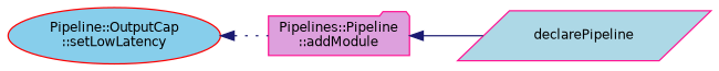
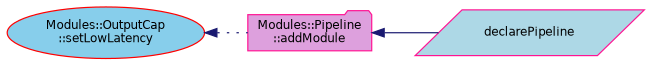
  digraph {
    rankdir=LR
    node [color=deeppink fontname=Helvetica fontsize=10 style=filled]
    edge [color=midnightblue dir=back fontname=Helvetica fontsize=10 labelfontname=Helvetica labelfontsize=10]
-   n1 [color=red fillcolor=skyblue fontcolor=black height=0.2 label="Pipeline::OutputCap\l::setLowLatency" shape=ellipse width=0.4]
-   n2 [fillcolor=plum height=0.2 label="Pipelines::Pipeline\l::addModule" shape=folder width=0.4]
+   n1 [color=red fillcolor=skyblue fontcolor=black height=0.2 label="Modules::OutputCap\l::setLowLatency" shape=ellipse width=0.4]
+   n2 [fillcolor=plum height=0.2 label="Modules::Pipeline\l::addModule" shape=folder width=0.4]
    n3 [fillcolor=lightblue height=0.2 label=declarePipeline shape=parallelogram width=0.4]
    n1 -> n2 [style=dotted]
    n2 -> n3 [style=solid]
  }
